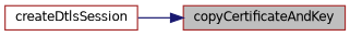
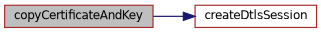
  digraph {
    rankdir=RL
    node [color=brown fontname=Helvetica fontsize=10 shape=record style=filled]
    n1 [fillcolor=grey75 fontcolor=black height=0.2 label=copyCertificateAndKey width=0.4]
    n2 [fillcolor=white height=0.2 label=createDtlsSession width=0.4]
-   n1 -> n2 [color=midnightblue dir=back fontname=Helvetica fontsize=10 labelfontname=Helvetica labelfontsize=10 style=solid]
+   n2 -> n1 [color=midnightblue dir=back fontname=Helvetica fontsize=10 labelfontname=Helvetica labelfontsize=10 style=solid]
  }
